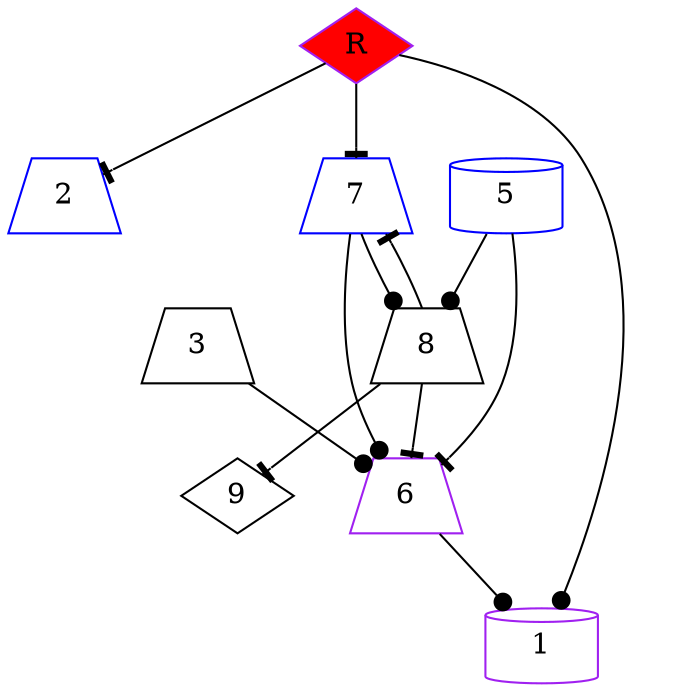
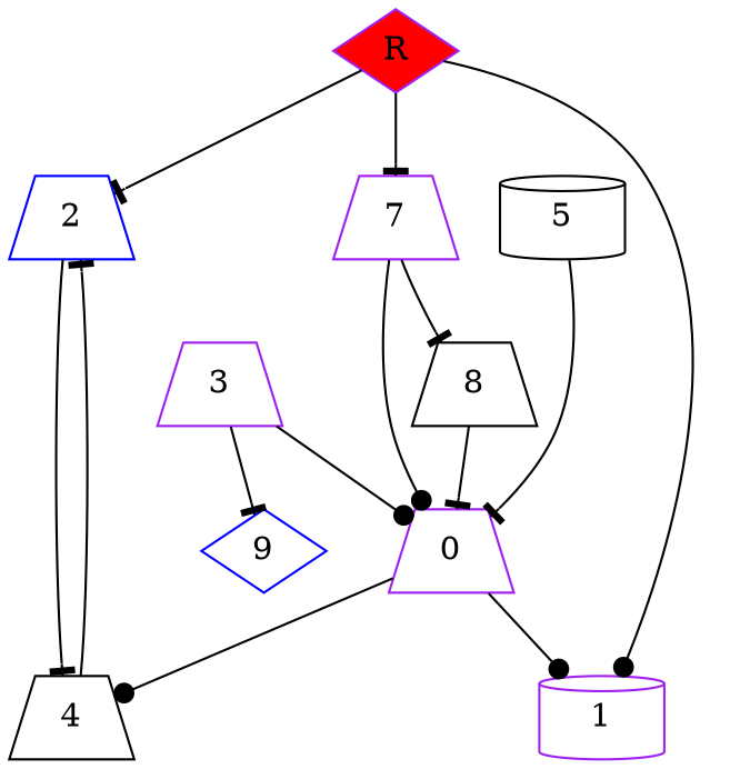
  digraph {
    node [color=black shape=trapezium]
    edge [arrowhead=tee]
    2 [color=blue]
-   6 [color=purple]
-   3
-   9 [shape=diamond]
+   4
+   6 [color=purple label=0]
+   3 [color=purple]
+   9 [color=blue shape=diamond]
    1 [color=purple shape=cylinder]
-   5 [color=blue shape=cylinder]
+   5 [shape=cylinder]
    8
-   7 [color=blue]
+   7 [color=purple]
    R [color=purple fillcolor="#ff0000" shape=diamond style=filled]
+   2 -> 4
+   4 -> 2
+   6 -> 4 [arrowhead=dot]
    6 -> 1 [arrowhead=dot]
    3 -> 6 [arrowhead=dot]
-   8 -> 9
+   3 -> 9
    5 -> 6
-   5 -> 8 [arrowhead=dot]
    8 -> 6
-   8 -> 7
    7 -> 6 [arrowhead=dot]
-   7 -> 8 [arrowhead=dot]
+   7 -> 8
    R -> 2
    R -> 1 [arrowhead=dot]
    R -> 7
  }
